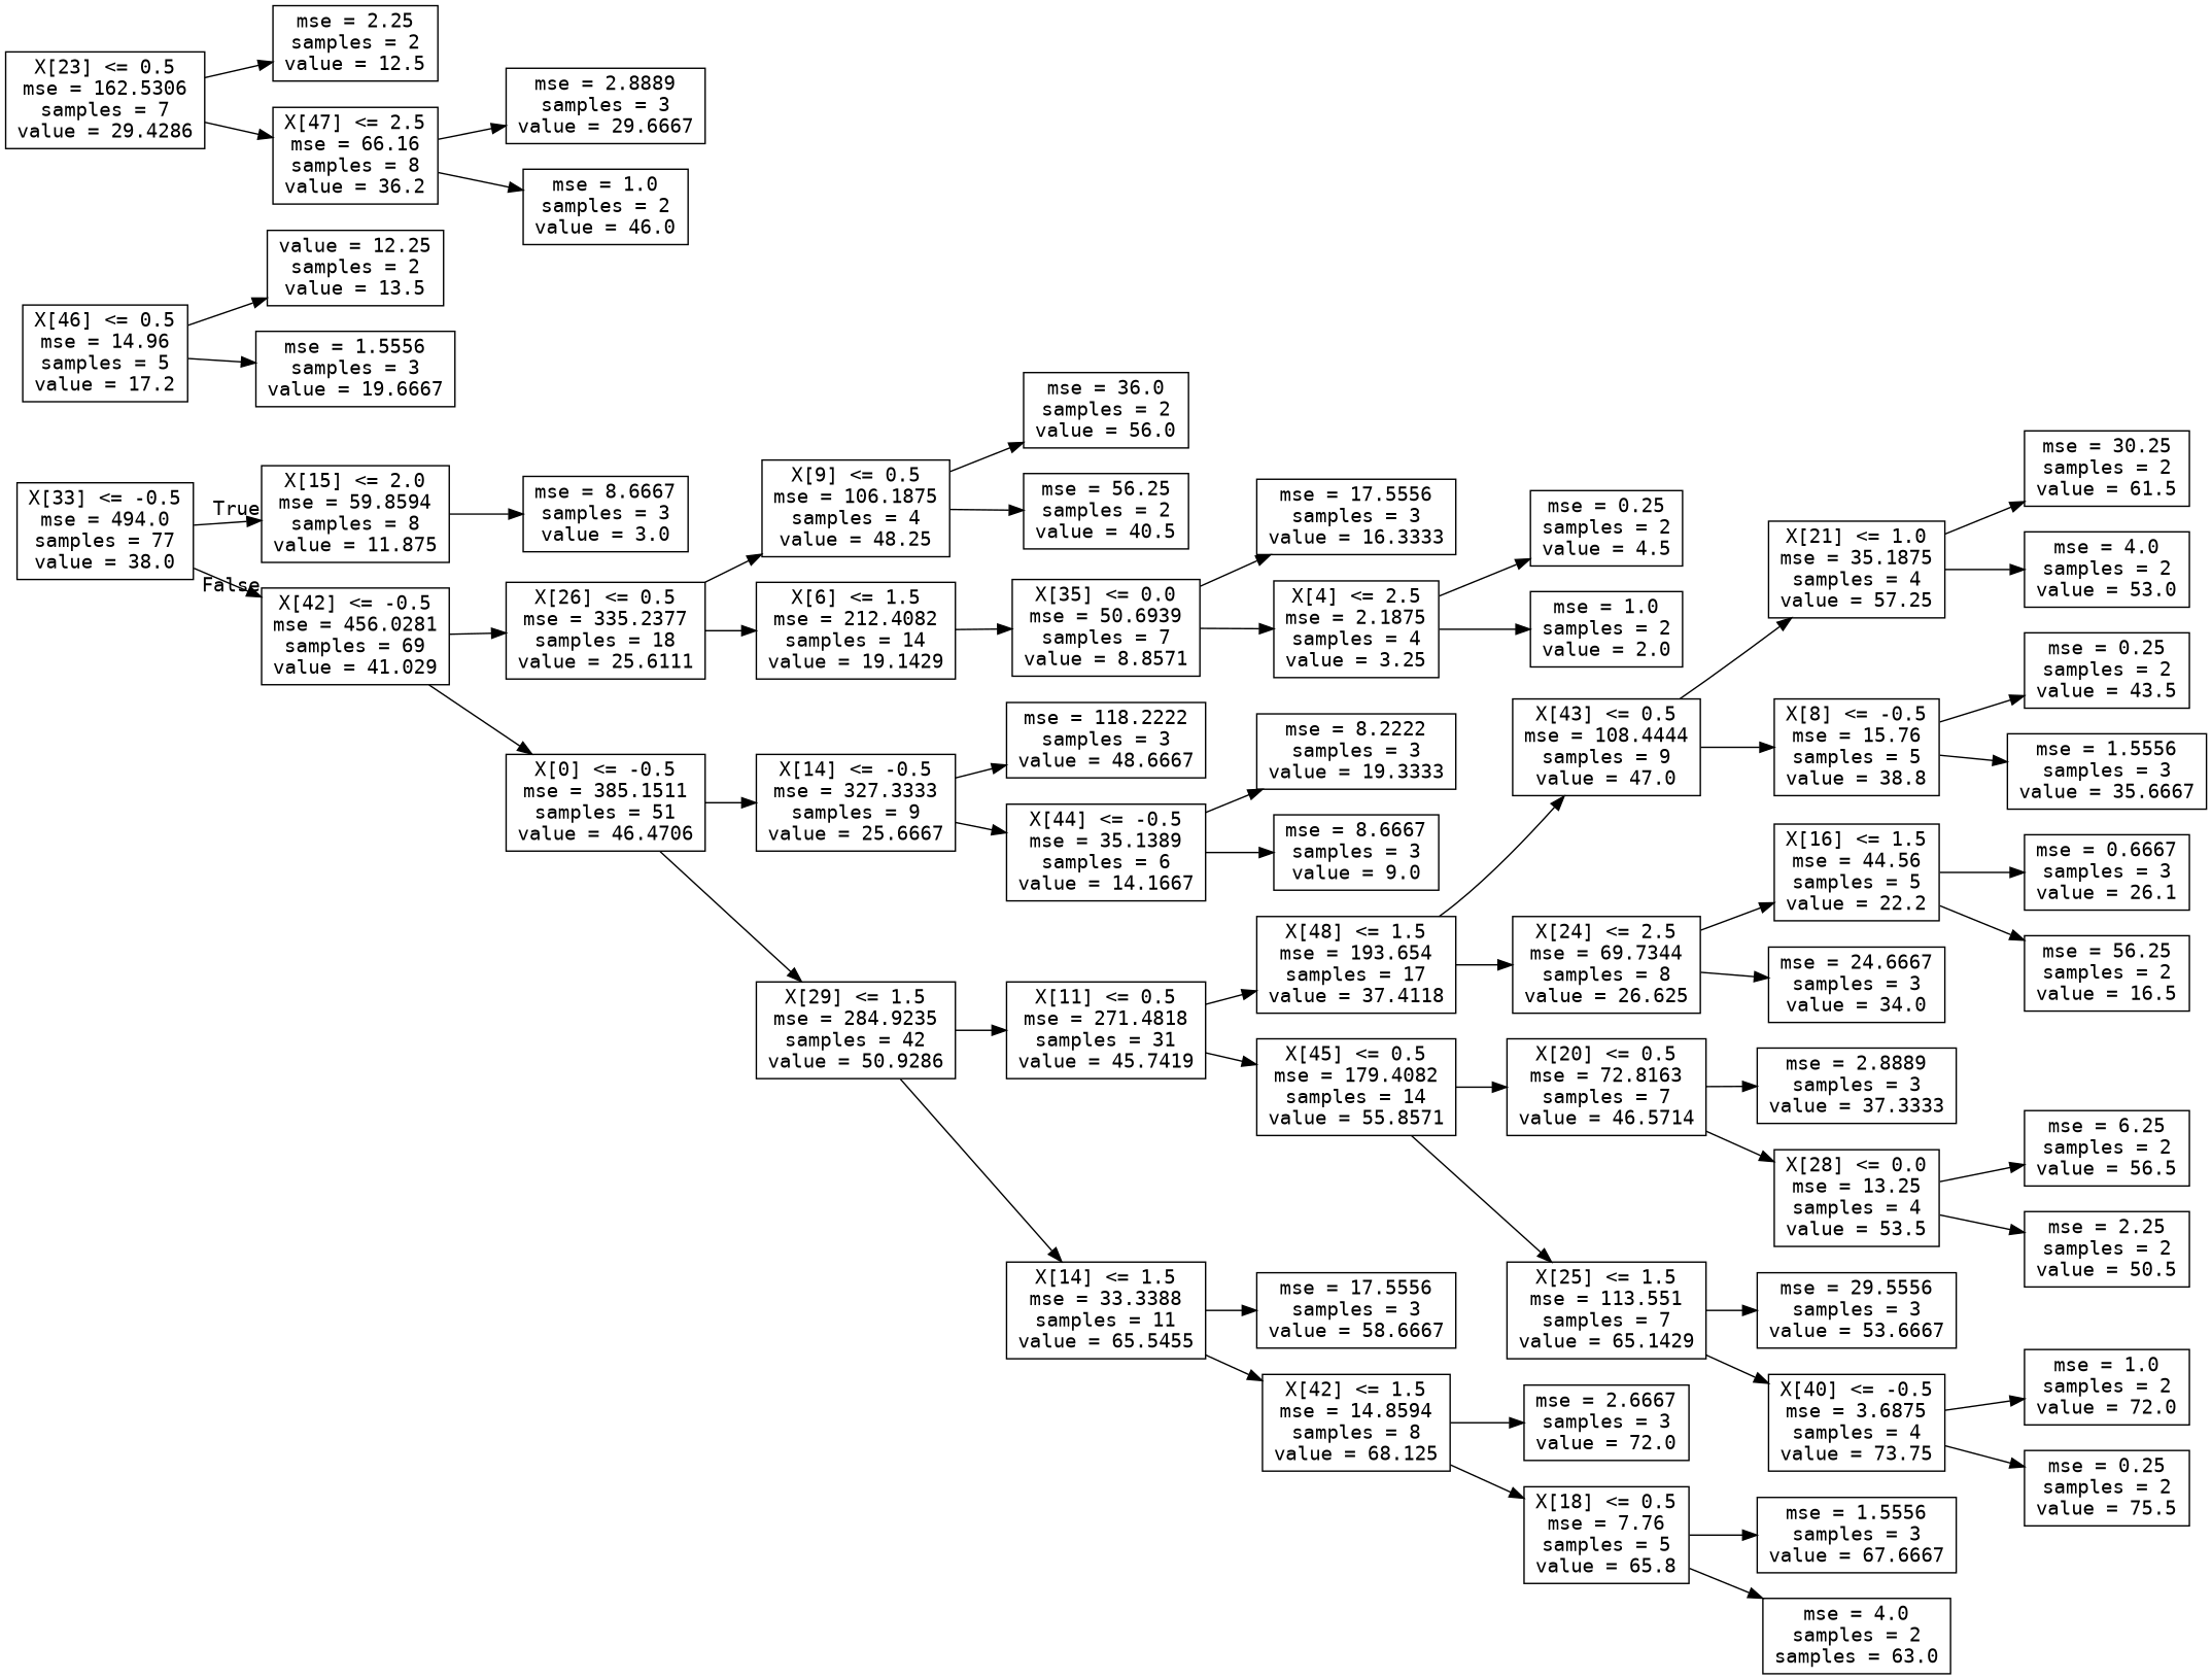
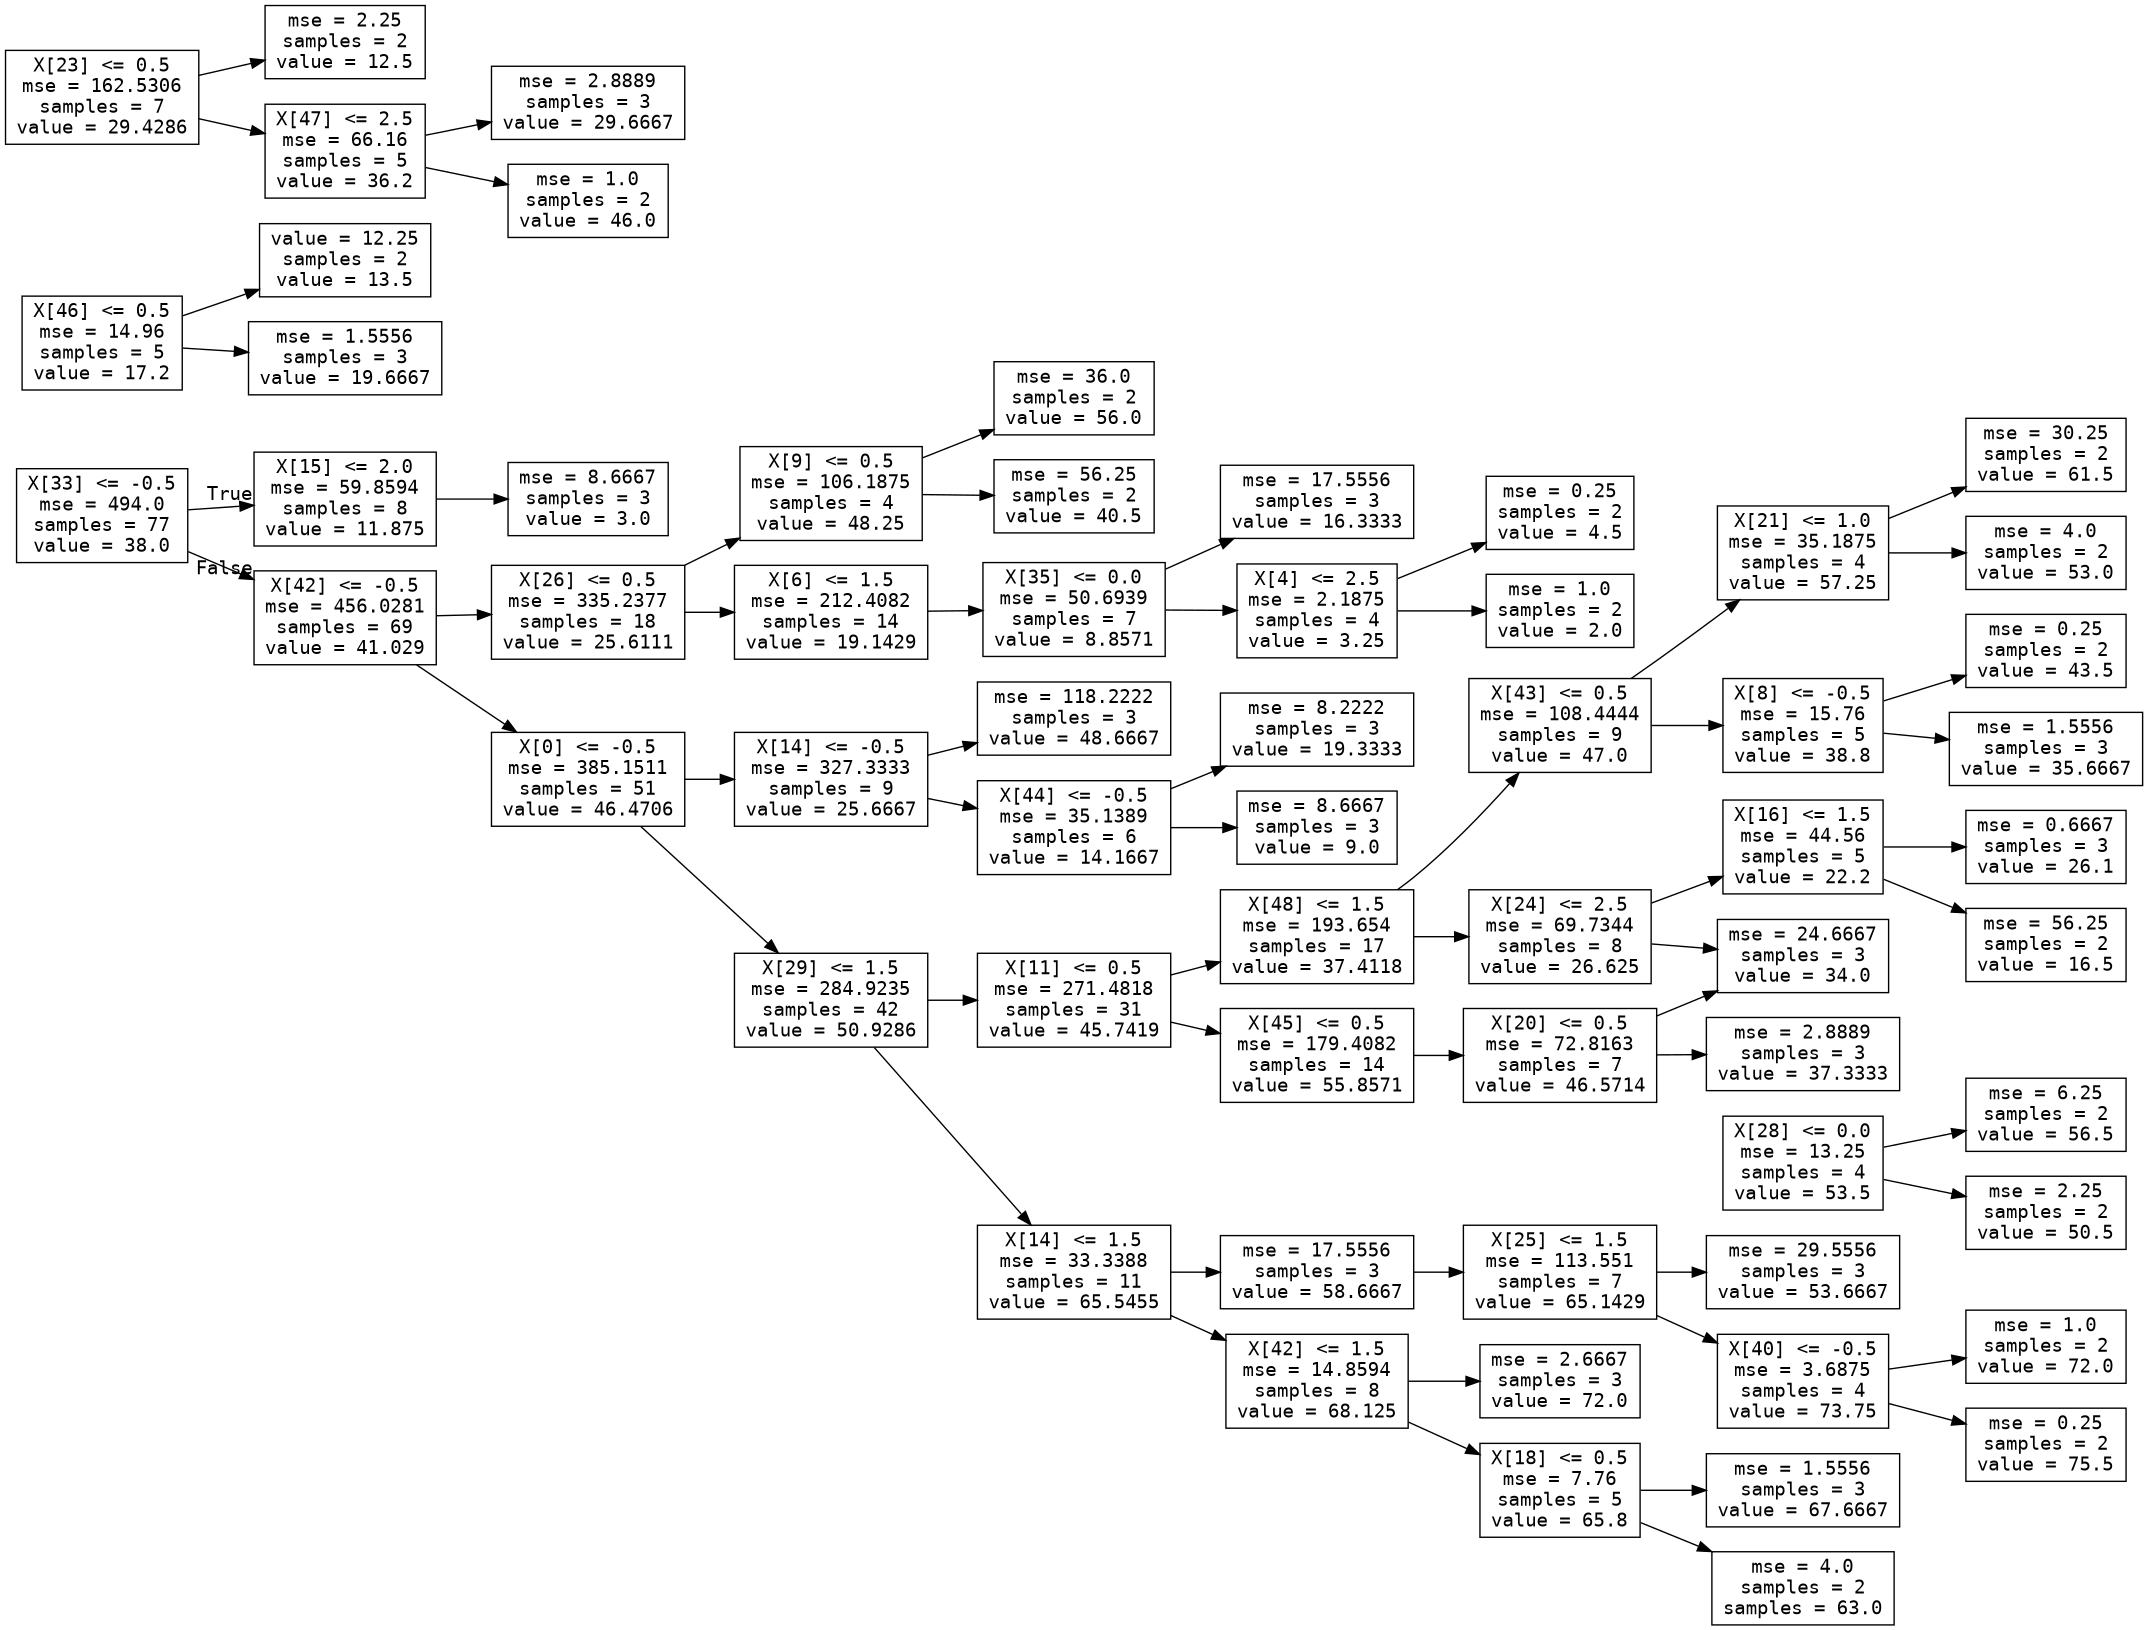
  digraph {
    fontname="DejaVu Sans Mono"
    rankdir=LR
    node [fontname="DejaVu Sans Mono" shape=box]
    edge [fontname="DejaVu Sans Mono"]
    n1 [label="X[33] <= -0.5\nmse = 494.0\nsamples = 77\nvalue = 38.0"]
    n2 [label="X[15] <= 2.0\nmse = 59.8594\nsamples = 8\nvalue = 11.875"]
    n3 [label="X[42] <= -0.5\nmse = 456.0281\nsamples = 69\nvalue = 41.029"]
    n4 [label="mse = 8.6667\nsamples = 3\nvalue = 3.0"]
    n5 [label="X[26] <= 0.5\nmse = 335.2377\nsamples = 18\nvalue = 25.6111"]
    n6 [label="X[0] <= -0.5\nmse = 385.1511\nsamples = 51\nvalue = 46.4706"]
    n7 [label="X[46] <= 0.5\nmse = 14.96\nsamples = 5\nvalue = 17.2"]
    n8 [label="value = 12.25\nsamples = 2\nvalue = 13.5"]
    n9 [label="mse = 1.5556\nsamples = 3\nvalue = 19.6667"]
    n10 [label="X[9] <= 0.5\nmse = 106.1875\nsamples = 4\nvalue = 48.25"]
    n11 [label="X[6] <= 1.5\nmse = 212.4082\nsamples = 14\nvalue = 19.1429"]
    n12 [label="X[14] <= -0.5\nmse = 327.3333\nsamples = 9\nvalue = 25.6667"]
    n13 [label="X[29] <= 1.5\nmse = 284.9235\nsamples = 42\nvalue = 50.9286"]
    n14 [label="mse = 36.0\nsamples = 2\nvalue = 56.0"]
    n15 [label="mse = 56.25\nsamples = 2\nvalue = 40.5"]
    n16 [label="X[35] <= 0.0\nmse = 50.6939\nsamples = 7\nvalue = 8.8571"]
    n17 [label="X[23] <= 0.5\nmse = 162.5306\nsamples = 7\nvalue = 29.4286"]
    n18 [label="mse = 2.25\nsamples = 2\nvalue = 12.5"]
-   n19 [label="X[47] <= 2.5\nmse = 66.16\nsamples = 8\nvalue = 36.2"]
+   n19 [label="X[47] <= 2.5\nmse = 66.16\nsamples = 5\nvalue = 36.2"]
    n20 [label="mse = 17.5556\nsamples = 3\nvalue = 16.3333"]
    n21 [label="X[4] <= 2.5\nmse = 2.1875\nsamples = 4\nvalue = 3.25"]
    n22 [label="mse = 2.8889\nsamples = 3\nvalue = 29.6667"]
    n23 [label="mse = 1.0\nsamples = 2\nvalue = 46.0"]
    n24 [label="mse = 0.25\nsamples = 2\nvalue = 4.5"]
    n25 [label="mse = 1.0\nsamples = 2\nvalue = 2.0"]
    n26 [label="mse = 118.2222\nsamples = 3\nvalue = 48.6667"]
    n27 [label="X[44] <= -0.5\nmse = 35.1389\nsamples = 6\nvalue = 14.1667"]
    n28 [label="X[11] <= 0.5\nmse = 271.4818\nsamples = 31\nvalue = 45.7419"]
    n29 [label="X[14] <= 1.5\nmse = 33.3388\nsamples = 11\nvalue = 65.5455"]
    n30 [label="mse = 8.2222\nsamples = 3\nvalue = 19.3333"]
    n31 [label="mse = 8.6667\nsamples = 3\nvalue = 9.0"]
    n32 [label="X[48] <= 1.5\nmse = 193.654\nsamples = 17\nvalue = 37.4118"]
    n33 [label="X[45] <= 0.5\nmse = 179.4082\nsamples = 14\nvalue = 55.8571"]
    n34 [label="mse = 17.5556\nsamples = 3\nvalue = 58.6667"]
    n35 [label="X[42] <= 1.5\nmse = 14.8594\nsamples = 8\nvalue = 68.125"]
    n36 [label="X[43] <= 0.5\nmse = 108.4444\nsamples = 9\nvalue = 47.0"]
    n37 [label="X[24] <= 2.5\nmse = 69.7344\nsamples = 8\nvalue = 26.625"]
    n38 [label="X[20] <= 0.5\nmse = 72.8163\nsamples = 7\nvalue = 46.5714"]
    n39 [label="X[25] <= 1.5\nmse = 113.551\nsamples = 7\nvalue = 65.1429"]
    n40 [label="X[21] <= 1.0\nmse = 35.1875\nsamples = 4\nvalue = 57.25"]
    n41 [label="X[8] <= -0.5\nmse = 15.76\nsamples = 5\nvalue = 38.8"]
    n42 [label="X[16] <= 1.5\nmse = 44.56\nsamples = 5\nvalue = 22.2"]
    n43 [label="mse = 24.6667\nsamples = 3\nvalue = 34.0"]
    n44 [label="mse = 30.25\nsamples = 2\nvalue = 61.5"]
    n45 [label="mse = 4.0\nsamples = 2\nvalue = 53.0"]
    n46 [label="mse = 0.25\nsamples = 2\nvalue = 43.5"]
    n47 [label="mse = 1.5556\nsamples = 3\nvalue = 35.6667"]
    n48 [label="mse = 0.6667\nsamples = 3\nvalue = 26.1"]
    n49 [label="mse = 56.25\nsamples = 2\nvalue = 16.5"]
    n50 [label="mse = 2.8889\nsamples = 3\nvalue = 37.3333"]
    n51 [label="X[28] <= 0.0\nmse = 13.25\nsamples = 4\nvalue = 53.5"]
    n52 [label="mse = 29.5556\nsamples = 3\nvalue = 53.6667"]
    n53 [label="X[40] <= -0.5\nmse = 3.6875\nsamples = 4\nvalue = 73.75"]
    n54 [label="mse = 6.25\nsamples = 2\nvalue = 56.5"]
    n55 [label="mse = 2.25\nsamples = 2\nvalue = 50.5"]
    n56 [label="mse = 1.0\nsamples = 2\nvalue = 72.0"]
    n57 [label="mse = 0.25\nsamples = 2\nvalue = 75.5"]
    n58 [label="mse = 2.6667\nsamples = 3\nvalue = 72.0"]
    n59 [label="X[18] <= 0.5\nmse = 7.76\nsamples = 5\nvalue = 65.8"]
    n60 [label="mse = 1.5556\nsamples = 3\nvalue = 67.6667"]
    n61 [label="mse = 4.0\nsamples = 2\nsamples = 63.0"]
    n1 -> n2 [headlabel=True labelangle=45 labeldistance=2.5]
    n1 -> n3 [headlabel=False labelangle=-45 labeldistance=2.5]
    n2 -> n4
    n3 -> n5
    n3 -> n6
    n5 -> n10
    n5 -> n11
    n6 -> n12
    n6 -> n13
    n7 -> n8
    n7 -> n9
    n10 -> n14
    n10 -> n15
    n11 -> n16
    n12 -> n26
    n12 -> n27
    n13 -> n28
    n13 -> n29
    n16 -> n20
    n16 -> n21
    n17 -> n18
    n17 -> n19
    n19 -> n22
    n19 -> n23
    n21 -> n24
    n21 -> n25
    n27 -> n30
    n27 -> n31
    n28 -> n32
    n28 -> n33
    n29 -> n34
    n29 -> n35
    n32 -> n36
    n32 -> n37
    n33 -> n38
-   n33 -> n39
+   n34 -> n39
    n35 -> n58
    n35 -> n59
    n36 -> n40
    n36 -> n41
    n37 -> n42
    n37 -> n43
    n38 -> n50
-   n38 -> n51
+   n38 -> n43
    n39 -> n52
    n39 -> n53
    n40 -> n44
    n40 -> n45
    n41 -> n46
    n41 -> n47
    n42 -> n48
    n42 -> n49
    n51 -> n54
    n51 -> n55
    n53 -> n56
    n53 -> n57
    n59 -> n60
    n59 -> n61
  }
